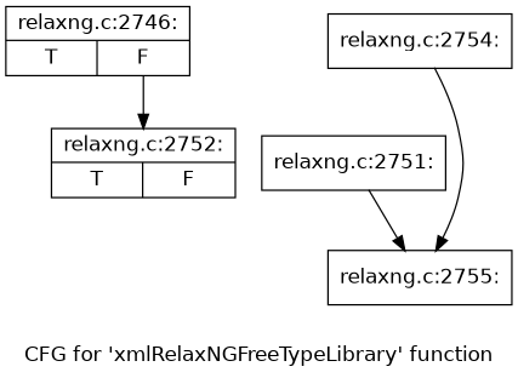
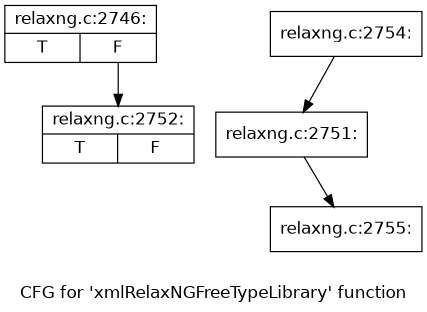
  digraph {
    fontname="DejaVu Sans"
    label="CFG for 'xmlRelaxNGFreeTypeLibrary' function"
    node [fontname="DejaVu Sans" shape=record]
    edge [fontname="DejaVu Sans"]
    n1 [label="{relaxng.c:2746:|{<s0>T|<s1>F}}"]
    n2 [label="{relaxng.c:2752:|{<s0>T|<s1>F}}"]
    n3 [label="{relaxng.c:2751:}"]
    n4 [label="{relaxng.c:2755:}"]
    n5 [label="{relaxng.c:2754:}"]
    n1 -> n2 [tailport=s1]
    n3 -> n4
-   n5 -> n4
+   n5 -> n3
  }
